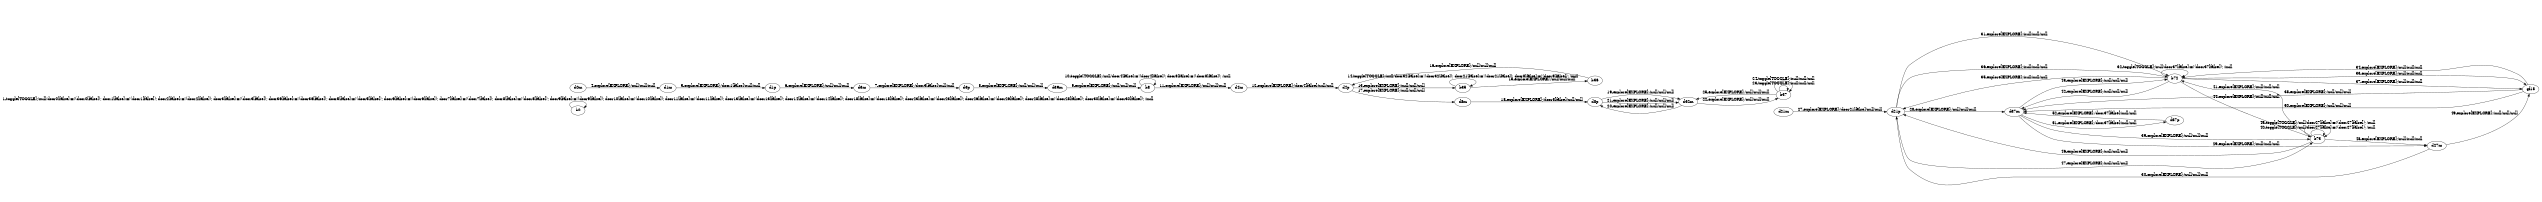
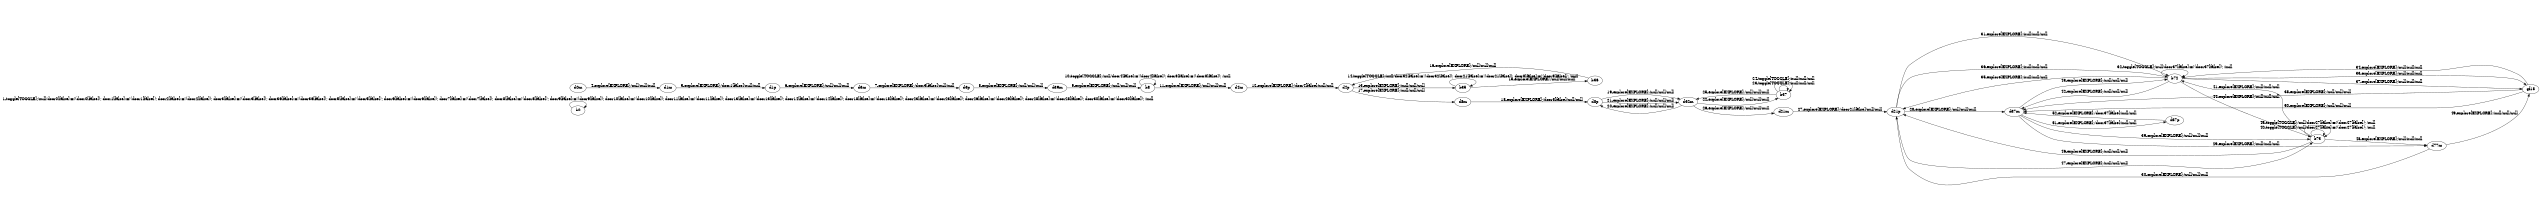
  digraph {
    rankdir=LR
    b0
    d0m
    d1m
    d1p
    d3m
    d3p
    d39m
    b8
    d4m
    d4p
    b35
    d8m
    b36
    d8p
    d32m
    b37
    d21m
    d21p
    d37m
    b72
    b73
-   d27m
+   d27m [label=d77m]
    d37p
    gf18
    b0 -> b0 [label="1-toggle[TOGGLE];/null/door0[false]:=!(door0[false]); door1[false]:=!(door1[false]); door2[false]:=!(door2[false]); door3[false]:=!(door3[false]); door36[false]:=!(door36[false]); door5[false]:=!(door5[false]); door6[false]:=!(door6[false]); door7[false]:=!(door7[false]); door8[false]:=!(door8[false]); door9[false]:=!(door9[false]); door10[false]:=!(door10[false]); door11[false]:=!(door11[false]); door13[false]:=!(door13[false]); door14[false]:=!(door14[false]); door18[false]:=!(door18[false]); door23[false]:=!(door23[false]); door26[false]:=!(door26[false]); door28[false]:=!(door28[false]); door30[false]:=!(door30[false]); /null"]
    d0m -> d1m [label="4-explore[EXPLORE];/null/null/null"]
    d1m -> d1p [label="5-explore[EXPLORE];/door1[false]/null/null"]
    d1p -> d3m [label="6-explore[EXPLORE];/null/null/null"]
    d3m -> d3p [label="7-explore[EXPLORE];/door3[false]/null/null"]
    d3p -> d39m [label="8-explore[EXPLORE];/null/null/null"]
    d39m -> b8 [label="9-explore[EXPLORE];/null/null/null"]
    b8 -> b8 [label="10-toggle[TOGGLE];/null/door4[false]:=!(door4[false]); door8[false]:=!(door8[false]); /null"]
    b8 -> d4m [label="11-explore[EXPLORE];/null/null/null"]
    d4m -> d4p [label="12-explore[EXPLORE];/door4[false]/null/null"]
    d4p -> b35 [label="13-explore[EXPLORE];/null/null/null"]
    d4p -> d8m [label="17-explore[EXPLORE];/null/null/null"]
    b35 -> b35 [label="14-toggle[TOGGLE];/null/door32[false]:=!(door32[false]); door21[false]:=!(door21[false]); door8[false]:=!(door8[false]); /null"]
    b35 -> b36 [label="15-explore[EXPLORE];/null/null/null"]
    d8m -> d8p [label="18-explore[EXPLORE];/door8[false]/null/null"]
    b36 -> d4p [label="16-explore[EXPLORE];/null/null/null"]
    d8p -> d32m [label="19-explore[EXPLORE];/null/null/null"]
    d8p -> d32m [label="21-explore[EXPLORE];/null/null/null"]
    d32m -> d8p [label="20-explore[EXPLORE];/null/null/null"]
    d32m -> b37 [label="22-explore[EXPLORE];/null/null/null"]
+   d32m -> d21m [label="26-explore[EXPLORE];/null/null/null"]
    b37 -> d32m [label="25-explore[EXPLORE];/null/null/null"]
    b37 -> b37 [label="23-toggle[TOGGLE];/null/null/null"]
    b37 -> b37 [label="24-toggle[TOGGLE];/null/null/null"]
    d21m -> d21p [label="27-explore[EXPLORE];/door21[false]/null/null"]
    d21p -> d37m [label="28-explore[EXPLORE];/null/null/null"]
    d21p -> b72 [label="31-explore[EXPLORE];/null/null/null"]
    d21p -> b72 [label="36-explore[EXPLORE];/null/null/null"]
    d21p -> b73 [label="47-explore[EXPLORE];/null/null/null"]
    d37m -> b72 [label="43-explore[EXPLORE];/null/null/null"]
    d37m -> b73 [label="39-explore[EXPLORE];/null/null/null"]
    d37m -> d27m [label="29-explore[EXPLORE];/null/null/null"]
    d37m -> d37p [label="51-explore[EXPLORE];/door37[false]/null/null"]
    b72 -> d21p [label="35-explore[EXPLORE];/null/null/null"]
    b72 -> d37m [label="42-explore[EXPLORE];/null/null/null"]
    b72 -> b72 [label="32-toggle[TOGGLE];/null/door37[false]:=!(door37[false]); /null"]
    b72 -> b73 [label="44-explore[EXPLORE];/null/null/null"]
    b72 -> gf18 [label="33-explore[EXPLORE];/null/null/null"]
    b72 -> gf18 [label="37-explore[EXPLORE];/null/null/null"]
    b73 -> d21p [label="46-explore[EXPLORE];/null/null/null"]
    b73 -> b72 [label="41-explore[EXPLORE];/null/null/null"]
    b73 -> b73 [label="40-toggle[TOGGLE];/null/door27[false]:=!(door27[false]); /null"]
    b73 -> b73 [label="45-toggle[TOGGLE];/null/door27[false]:=!(door27[false]); /null"]
    b73 -> d27m [label="48-explore[EXPLORE];/null/null/null"]
    d27m -> d21p [label="30-explore[EXPLORE];/null/null/null"]
    d27m -> gf18 [label="49-explore[EXPLORE];/null/null/null"]
    d37p -> d37m [label="52-explore[EXPLORE];/door37[false]/null/null"]
    gf18 -> d37m [label="38-explore[EXPLORE];/null/null/null"]
    gf18 -> d37m [label="50-explore[EXPLORE];/null/null/null"]
    gf18 -> b72 [label="34-explore[EXPLORE];/null/null/null"]
  }
